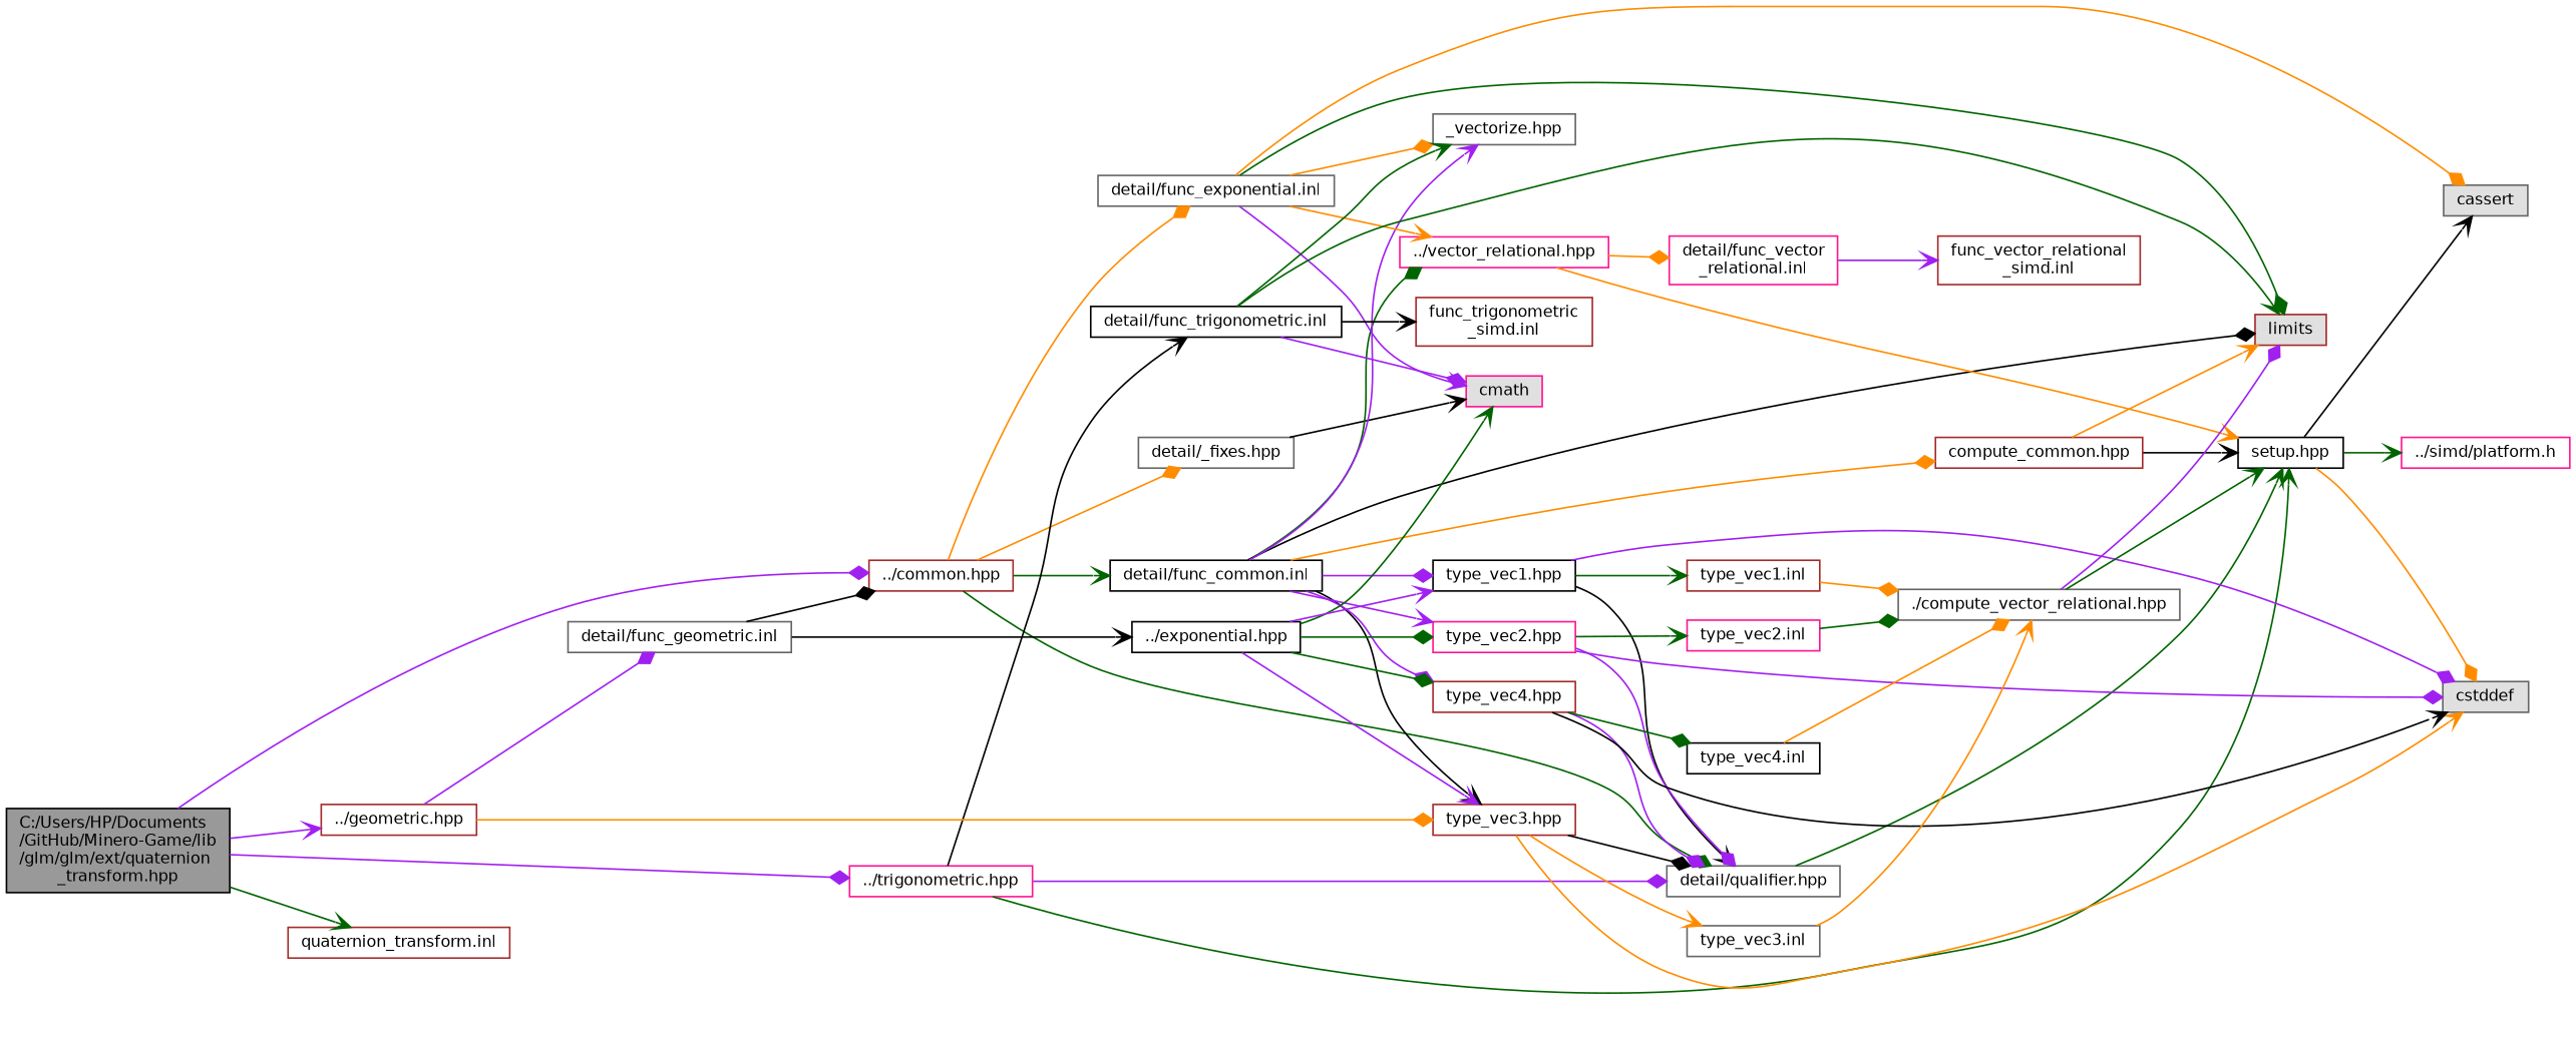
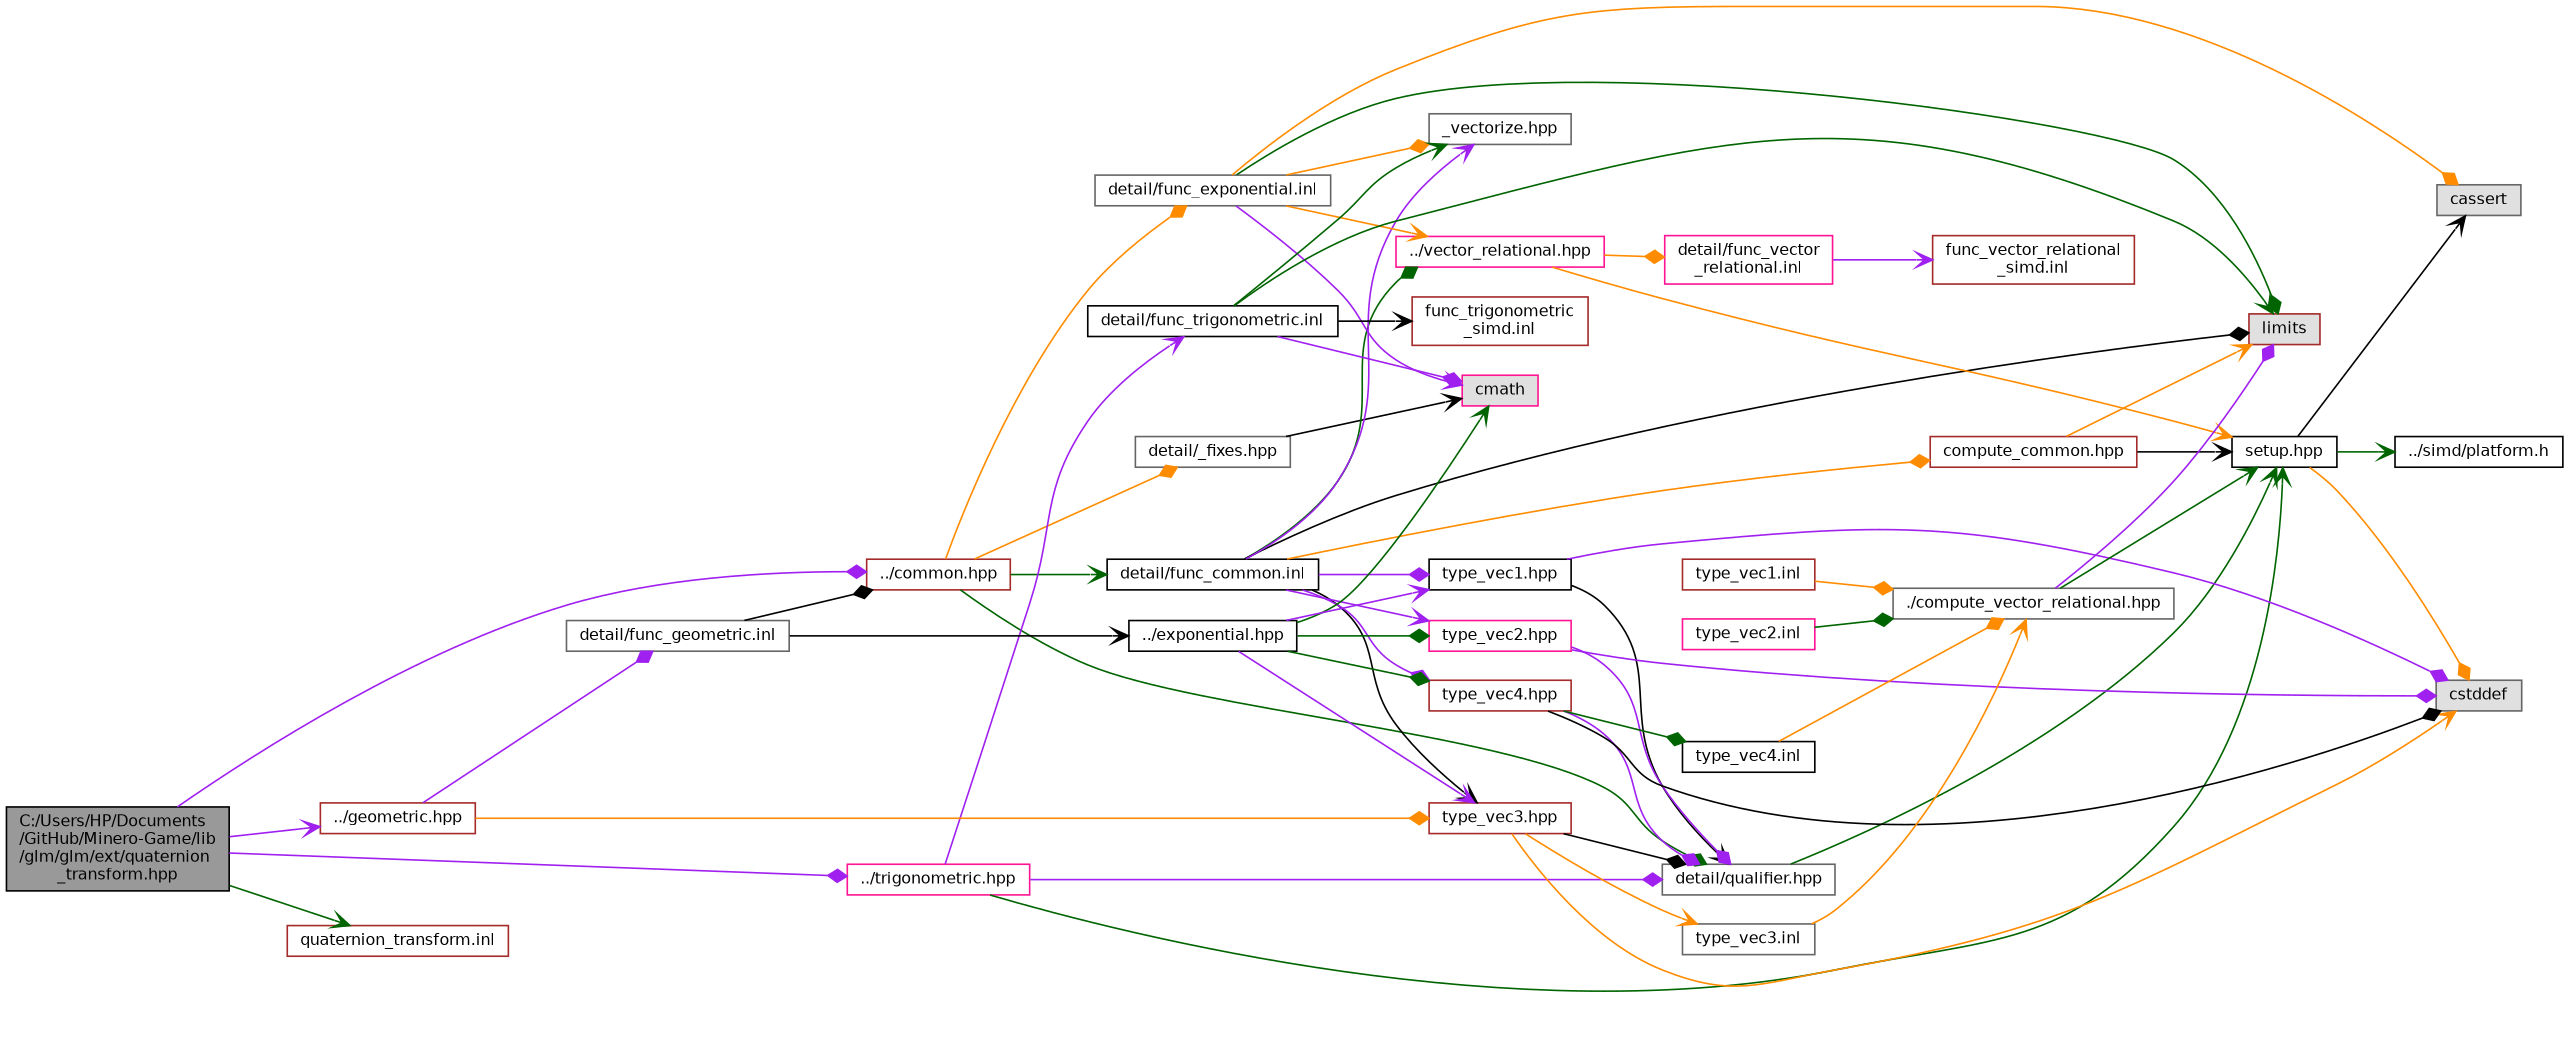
  digraph {
    rankdir=LR
    node [color=brown fillcolor=white fontname=Helvetica fontsize=10 shape=box style=filled]
    edge [arrowhead=diamond color=purple fontname=Helvetica fontsize=10 labelfontname=Helvetica labelfontsize=10 style=solid]
    n1 [color=black fillcolor=grey60 fontcolor=black height=0.2 label="C:/Users/HP/Documents\l/GitHub/Minero-Game/lib\l/glm/glm/ext/quaternion\l_transform.hpp" width=0.4]
    n2 [height=0.2 label="../common.hpp" width=0.4]
    n3 [color=deeppink height=0.2 label="../trigonometric.hpp" width=0.4]
    n4 [height=0.2 label="../geometric.hpp" width=0.4]
    n5 [height=0.2 label="quaternion_transform.inl" width=0.4]
    n6 [color=gray40 height=0.2 label="detail/qualifier.hpp" width=0.4]
    n7 [color=gray40 height=0.2 label="detail/_fixes.hpp" width=0.4]
    n8 [color=black height=0.2 label="detail/func_common.inl" width=0.4]
    n9 [color=gray40 height=0.2 label="detail/func_exponential.inl" width=0.4]
    n10 [color=black height=0.2 label="setup.hpp" width=0.4]
    n11 [color=black height=0.2 label="detail/func_trigonometric.inl" width=0.4]
    n12 [height=0.2 label="type_vec3.hpp" width=0.4]
    n13 [color=gray40 height=0.2 label="detail/func_geometric.inl" width=0.4]
    n14 [color=deeppink fillcolor="#E0E0E0" height=0.2 label=cmath width=0.4]
    n15 [color=deeppink height=0.2 label="../vector_relational.hpp" width=0.4]
    n16 [height=0.2 label="compute_common.hpp" width=0.4]
    n17 [fillcolor="#E0E0E0" height=0.2 label=limits width=0.4]
    n18 [color=black height=0.2 label="type_vec1.hpp" width=0.4]
    n19 [color=deeppink height=0.2 label="type_vec2.hpp" width=0.4]
    n20 [height=0.2 label="type_vec4.hpp" width=0.4]
    n21 [color=gray40 height=0.2 label="_vectorize.hpp" width=0.4]
    n22 [color=gray40 fillcolor="#E0E0E0" height=0.2 label=cassert width=0.4]
    n23 [color=gray40 fillcolor="#E0E0E0" height=0.2 label=cstddef width=0.4]
-   n24 [color=deeppink height=0.2 label="../simd/platform.h" width=0.4]
+   n24 [color=black height=0.2 label="../simd/platform.h" width=0.4]
    n25 [color=deeppink height=0.2 label="detail/func_vector\l_relational.inl" width=0.4]
    n26 [height=0.2 label="type_vec1.inl" width=0.4]
    n27 [color=deeppink height=0.2 label="type_vec2.inl" width=0.4]
    n28 [color=gray40 height=0.2 label="type_vec3.inl" width=0.4]
    n29 [color=black height=0.2 label="type_vec4.inl" width=0.4]
    n30 [height=0.2 label="func_vector_relational\l_simd.inl" width=0.4]
    n31 [color=gray40 height=0.2 label="./compute_vector_relational.hpp" width=0.4]
    n32 [height=0.2 label="func_trigonometric\l_simd.inl" width=0.4]
    n33 [color=black height=0.2 label="../exponential.hpp" width=0.4]
    n1 -> n2
    n1 -> n3
    n1 -> n4 [arrowhead=vee]
    n1 -> n5 [arrowhead=vee color=darkgreen]
    n2 -> n6 [color=darkgreen]
    n2 -> n7 [color=darkorange]
    n2 -> n8 [arrowhead=vee color=darkgreen]
    n2 -> n9 [color=darkorange]
    n3 -> n6
    n3 -> n10 [arrowhead=vee color=darkgreen]
-   n3 -> n11 [arrowhead=vee color=black]
+   n3 -> n11 [arrowhead=vee]
    n4 -> n12 [color=darkorange]
    n4 -> n13
    n6 -> n10 [arrowhead=vee color=darkgreen]
    n7 -> n14 [arrowhead=vee color=black]
    n8 -> n12 [arrowhead=vee color=black]
    n8 -> n15 [color=darkgreen]
    n8 -> n16 [color=darkorange]
    n8 -> n17 [color=black]
    n8 -> n18
    n8 -> n19 [arrowhead=vee]
    n8 -> n20
    n8 -> n21 [arrowhead=vee]
    n9 -> n14 [arrowhead=vee]
    n9 -> n15 [arrowhead=vee color=darkorange]
    n9 -> n17 [color=darkgreen]
    n9 -> n21 [color=darkorange]
    n9 -> n22 [color=darkorange]
    n10 -> n22 [arrowhead=vee color=black]
    n10 -> n23 [color=darkorange]
    n10 -> n24 [arrowhead=vee color=darkgreen]
    n11 -> n14
    n11 -> n17 [arrowhead=vee color=darkgreen]
    n11 -> n21 [arrowhead=vee color=darkgreen]
    n11 -> n32 [arrowhead=vee color=black]
    n12 -> n6 [color=black]
    n12 -> n23 [arrowhead=vee color=darkorange]
    n12 -> n28 [arrowhead=vee color=darkorange]
    n13 -> n2 [color=black]
    n13 -> n33 [arrowhead=vee color=black]
    n15 -> n10 [arrowhead=vee color=darkorange]
    n15 -> n25 [color=darkorange]
    n16 -> n10 [arrowhead=vee color=black]
    n16 -> n17 [arrowhead=vee color=darkorange]
    n18 -> n6 [arrowhead=vee color=black]
    n18 -> n23
-   n18 -> n26 [arrowhead=vee color=darkgreen]
    n19 -> n6
    n19 -> n23
-   n19 -> n27 [arrowhead=vee color=darkgreen]
    n20 -> n6
-   n20 -> n23 [arrowhead=vee color=black]
+   n20 -> n23 [color=black]
    n20 -> n29 [color=darkgreen]
    n25 -> n30 [arrowhead=vee]
    n26 -> n31 [color=darkorange]
    n27 -> n31 [color=darkgreen]
    n28 -> n31 [arrowhead=vee color=darkorange]
    n29 -> n31 [color=darkorange]
    n31 -> n10 [arrowhead=vee color=darkgreen]
    n31 -> n17
    n33 -> n12 [arrowhead=vee]
    n33 -> n14 [arrowhead=vee color=darkgreen]
    n33 -> n18 [arrowhead=vee]
    n33 -> n19 [color=darkgreen]
    n33 -> n20 [color=darkgreen]
  }
